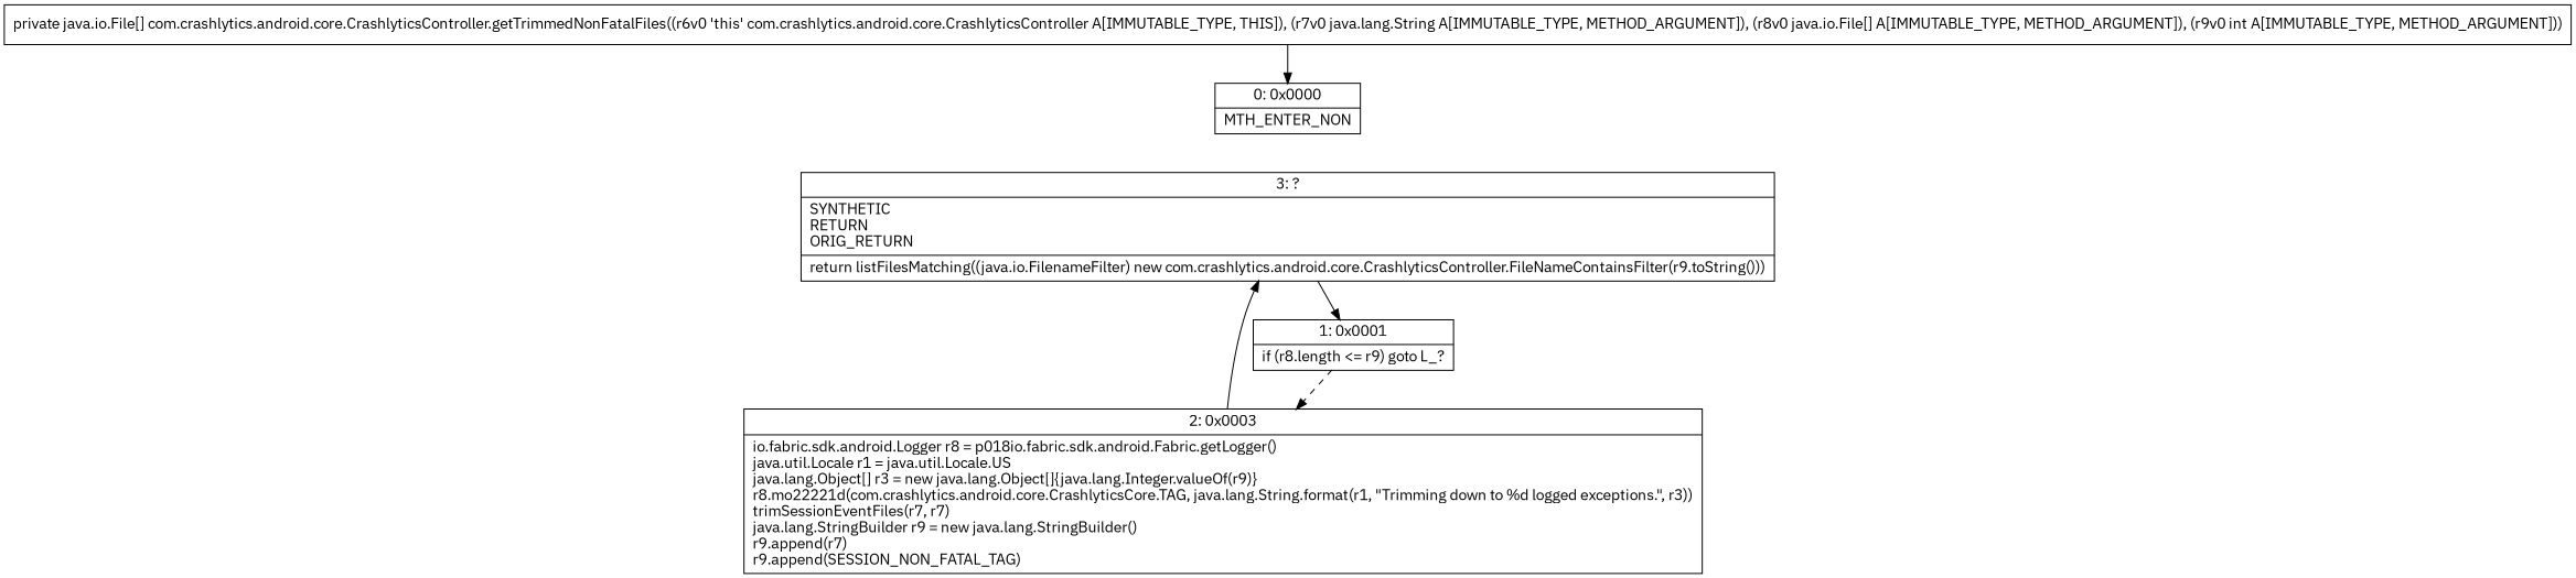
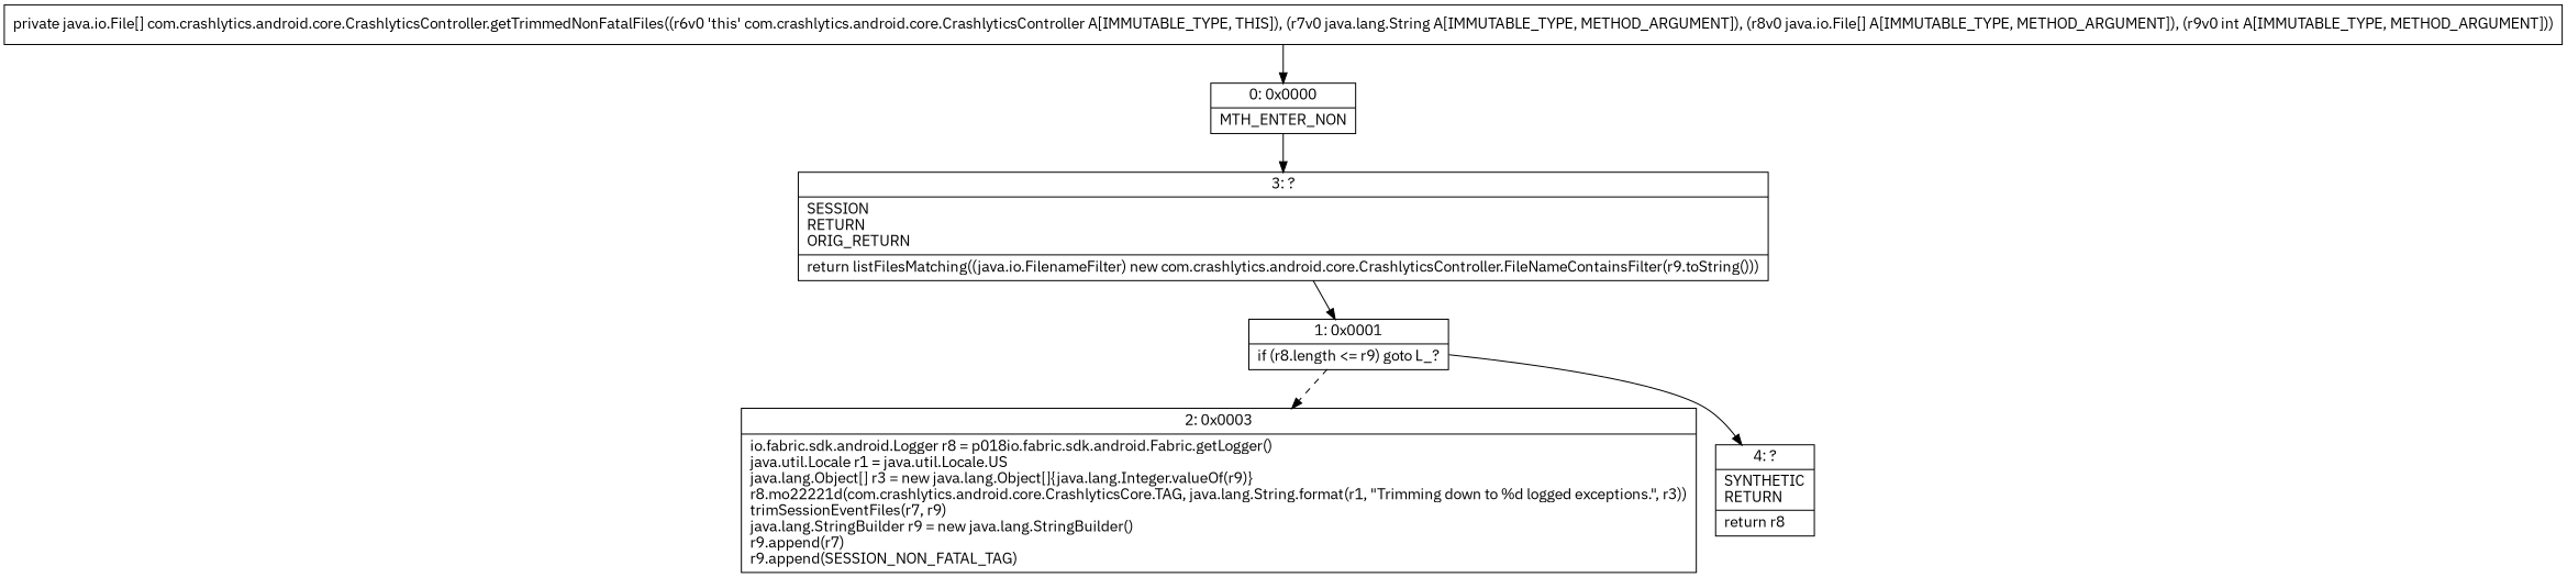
  digraph {
    fontname="IBM Plex Sans"
    node [fontname="IBM Plex Sans" shape=record]
    edge [fontname="IBM Plex Sans"]
    n1 [label="{0\:\ 0x0000|MTH_ENTER_NON\l}"]
    n2 [label="{1\:\ 0x0001|if (r8.length \<= r9) goto L_?\l}"]
-   n3 [label="{2\:\ 0x0003|io.fabric.sdk.android.Logger r8 = p018io.fabric.sdk.android.Fabric.getLogger()\ljava.util.Locale r1 = java.util.Locale.US\ljava.lang.Object[] r3 = new java.lang.Object[]\{java.lang.Integer.valueOf(r9)\}\lr8.mo22221d(com.crashlytics.android.core.CrashlyticsCore.TAG, java.lang.String.format(r1, \"Trimming down to %d logged exceptions.\", r3))\ltrimSessionEventFiles(r7, r7)\ljava.lang.StringBuilder r9 = new java.lang.StringBuilder()\lr9.append(r7)\lr9.append(SESSION_NON_FATAL_TAG)\l}"]
-   n5 [label="{3\:\ ?|SYNTHETIC\lRETURN\lORIG_RETURN\l|return listFilesMatching((java.io.FilenameFilter) new com.crashlytics.android.core.CrashlyticsController.FileNameContainsFilter(r9.toString()))\l}"]
+   n3 [label="{2\:\ 0x0003|io.fabric.sdk.android.Logger r8 = p018io.fabric.sdk.android.Fabric.getLogger()\ljava.util.Locale r1 = java.util.Locale.US\ljava.lang.Object[] r3 = new java.lang.Object[]\{java.lang.Integer.valueOf(r9)\}\lr8.mo22221d(com.crashlytics.android.core.CrashlyticsCore.TAG, java.lang.String.format(r1, \"Trimming down to %d logged exceptions.\", r3))\ltrimSessionEventFiles(r7, r9)\ljava.lang.StringBuilder r9 = new java.lang.StringBuilder()\lr9.append(r7)\lr9.append(SESSION_NON_FATAL_TAG)\l}"]
+   n4 [label="{4\:\ ?|SYNTHETIC\lRETURN\l|return r8\l}"]
+   n5 [label="{3\:\ ?|SESSION\lRETURN\lORIG_RETURN\l|return listFilesMatching((java.io.FilenameFilter) new com.crashlytics.android.core.CrashlyticsController.FileNameContainsFilter(r9.toString()))\l}"]
    n6 [label="{private java.io.File[] com.crashlytics.android.core.CrashlyticsController.getTrimmedNonFatalFiles((r6v0 'this' com.crashlytics.android.core.CrashlyticsController A[IMMUTABLE_TYPE, THIS]), (r7v0 java.lang.String A[IMMUTABLE_TYPE, METHOD_ARGUMENT]), (r8v0 java.io.File[] A[IMMUTABLE_TYPE, METHOD_ARGUMENT]), (r9v0 int A[IMMUTABLE_TYPE, METHOD_ARGUMENT])) }"]
    n2 -> n3 [style=dashed]
-   n3 -> n5
+   n2 -> n4
+   n1 -> n5
    n5 -> n2
    n6 -> n1
  }
